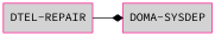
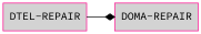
  digraph {
    rankdir=LR
    fontname="Source Code Pro"
    node [color=deeppink shape=box style=filled fillcolor=lightgrey fontname="Source Code Pro"]
    "DTEL-REPAIR"
-   "DOMA-SYSDEP"
+   "DOMA-SYSDEP" [label="DOMA-REPAIR"]
    "DTEL-REPAIR" -> "DOMA-SYSDEP" [arrowhead=diamond fontname="Source Code Pro"]
  }
